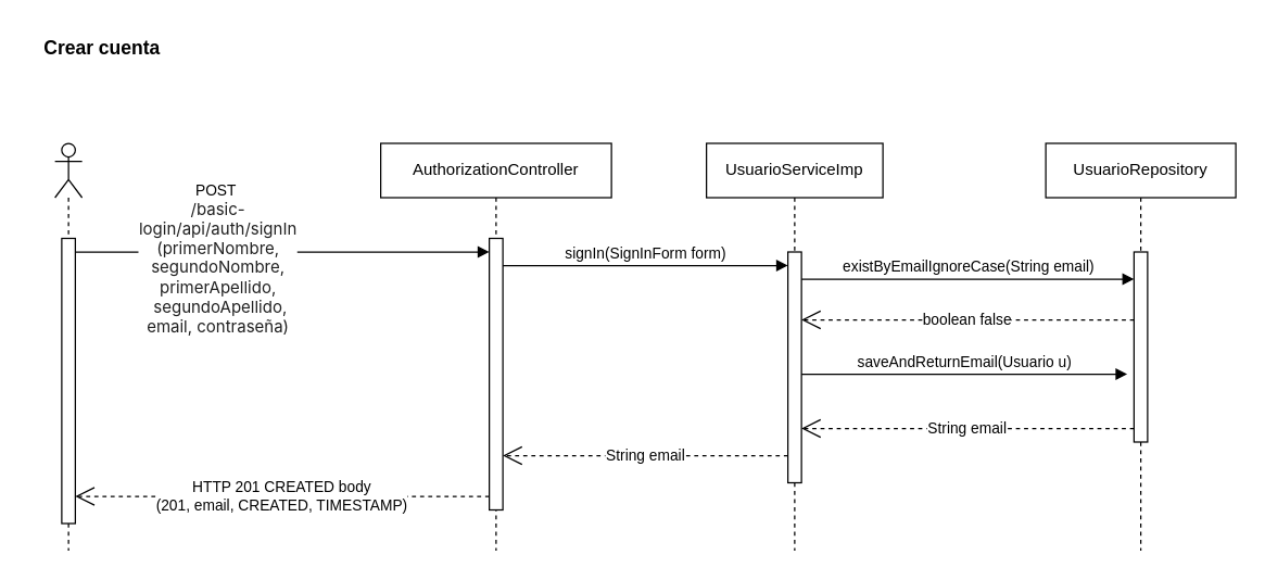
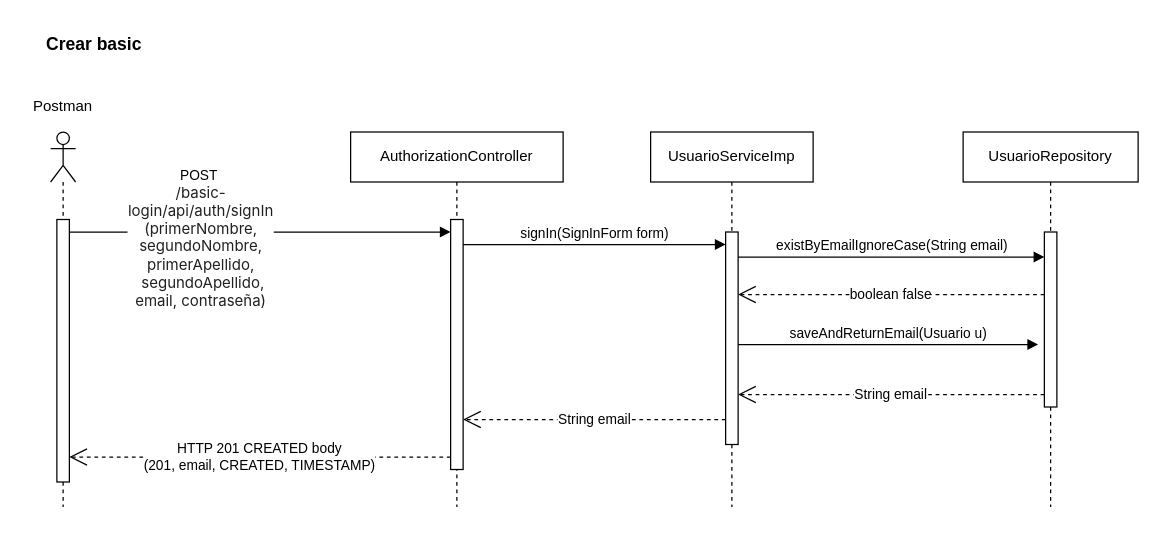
  <mxCell id="0" />
  <mxCell id="1" parent="0" />
  <mxCell id="2" value="AuthorizationController" style="shape=umlLifeline;perimeter=lifelinePerimeter;whiteSpace=wrap;html=1;container=1;dropTarget=0;collapsible=0;recursiveResize=0;outlineConnect=0;portConstraint=eastwest;newEdgeStyle={&quot;curved&quot;:0,&quot;rounded&quot;:0};" vertex="1" parent="1"><mxGeometry x="280" y="105" width="170" height="300" as="geometry" /></mxCell>
  <mxCell id="3" value="" style="html=1;points=[[0,0,0,0,5],[0,1,0,0,-5],[1,0,0,0,5],[1,1,0,0,-5]];perimeter=orthogonalPerimeter;outlineConnect=0;targetShapes=umlLifeline;portConstraint=eastwest;newEdgeStyle={&quot;curved&quot;:0,&quot;rounded&quot;:0};" vertex="1" parent="2"><mxGeometry x="80" y="70" width="10" height="200" as="geometry" /></mxCell>
  <mxCell id="4" value="UsuarioServiceImp" style="shape=umlLifeline;perimeter=lifelinePerimeter;whiteSpace=wrap;html=1;container=1;dropTarget=0;collapsible=0;recursiveResize=0;outlineConnect=0;portConstraint=eastwest;newEdgeStyle={&quot;curved&quot;:0,&quot;rounded&quot;:0};" vertex="1" parent="1"><mxGeometry x="520" y="105" width="130" height="300" as="geometry" /></mxCell>
  <mxCell id="5" value="" style="html=1;points=[[0,0,0,0,5],[0,1,0,0,-5],[1,0,0,0,5],[1,1,0,0,-5]];perimeter=orthogonalPerimeter;outlineConnect=0;targetShapes=umlLifeline;portConstraint=eastwest;newEdgeStyle={&quot;curved&quot;:0,&quot;rounded&quot;:0};" vertex="1" parent="4"><mxGeometry x="60" y="80" width="10" height="170" as="geometry" /></mxCell>
  <mxCell id="6" value="signIn(SignInForm form)" style="html=1;verticalAlign=bottom;endArrow=block;curved=0;rounded=0;" edge="1" parent="1" target="5"><mxGeometry width="80" relative="1" as="geometry"><mxPoint x="370" y="195" as="sourcePoint" /><mxPoint x="580" y="195" as="targetPoint" /></mxGeometry></mxCell>
  <mxCell id="7" value="UsuarioRepository" style="shape=umlLifeline;perimeter=lifelinePerimeter;whiteSpace=wrap;html=1;container=1;dropTarget=0;collapsible=0;recursiveResize=0;outlineConnect=0;portConstraint=eastwest;newEdgeStyle={&quot;curved&quot;:0,&quot;rounded&quot;:0};" vertex="1" parent="1"><mxGeometry x="770" y="105" width="140" height="300" as="geometry" /></mxCell>
  <mxCell id="8" value="" style="html=1;points=[[0,0,0,0,5],[0,1,0,0,-5],[1,0,0,0,5],[1,1,0,0,-5]];perimeter=orthogonalPerimeter;outlineConnect=0;targetShapes=umlLifeline;portConstraint=eastwest;newEdgeStyle={&quot;curved&quot;:0,&quot;rounded&quot;:0};" vertex="1" parent="7"><mxGeometry x="65" y="80" width="10" height="140" as="geometry" /></mxCell>
  <mxCell id="9" value="existByEmailIgnoreCase(String email)" style="html=1;verticalAlign=bottom;endArrow=block;curved=0;rounded=0;" edge="1" parent="1" source="5" target="8"><mxGeometry width="80" relative="1" as="geometry"><mxPoint x="520" y="205" as="sourcePoint" /><mxPoint x="600" y="205" as="targetPoint" /><Array as="points"><mxPoint x="620" y="205" /></Array></mxGeometry></mxCell>
  <mxCell id="10" value="boolean false" style="endArrow=open;endSize=12;dashed=1;html=1;rounded=0;" edge="1" parent="1"><mxGeometry width="160" relative="1" as="geometry"><mxPoint x="835" y="235" as="sourcePoint" /><mxPoint x="590" y="235" as="targetPoint" /></mxGeometry></mxCell>
  <mxCell id="11" value="saveAndReturnEmail(Usuario u)" style="html=1;verticalAlign=bottom;endArrow=block;curved=0;rounded=0;" edge="1" parent="1"><mxGeometry width="80" relative="1" as="geometry"><mxPoint x="590" y="275" as="sourcePoint" /><mxPoint x="830" y="275" as="targetPoint" /></mxGeometry></mxCell>
  <mxCell id="12" value="String email" style="endArrow=open;endSize=12;dashed=1;html=1;rounded=0;" edge="1" parent="1" source="8"><mxGeometry width="160" relative="1" as="geometry"><mxPoint x="845" y="315" as="sourcePoint" /><mxPoint x="590" y="315" as="targetPoint" /></mxGeometry></mxCell>
  <mxCell id="13" value="String email" style="endArrow=open;endSize=12;dashed=1;html=1;rounded=0;" edge="1" parent="1"><mxGeometry width="160" relative="1" as="geometry"><mxPoint x="580" y="335" as="sourcePoint" /><mxPoint x="370" y="335" as="targetPoint" /></mxGeometry></mxCell>
  <mxCell id="14" value="" style="shape=umlLifeline;perimeter=lifelinePerimeter;whiteSpace=wrap;html=1;container=1;dropTarget=0;collapsible=0;recursiveResize=0;outlineConnect=0;portConstraint=eastwest;newEdgeStyle={&quot;curved&quot;:0,&quot;rounded&quot;:0};participant=umlActor;" vertex="1" parent="1"><mxGeometry x="40" y="105" width="20" height="300" as="geometry" /></mxCell>
  <mxCell id="15" value="" style="html=1;points=[[0,0,0,0,5],[0,1,0,0,-5],[1,0,0,0,5],[1,1,0,0,-5]];perimeter=orthogonalPerimeter;outlineConnect=0;targetShapes=umlLifeline;portConstraint=eastwest;newEdgeStyle={&quot;curved&quot;:0,&quot;rounded&quot;:0};" vertex="1" parent="14"><mxGeometry x="5" y="70" width="10" height="210" as="geometry" /></mxCell>
+ <mxCell id="16" value="Postman" style="text;strokeColor=none;align=center;fillColor=none;html=1;verticalAlign=middle;whiteSpace=wrap;rounded=0;" vertex="1" parent="1"><mxGeometry x="20" y="70" width="60" height="30" as="geometry" /></mxCell>
  <mxCell id="17" value="POST&amp;nbsp;&lt;div&gt;&lt;span style=&quot;color: rgb(33, 33, 33); font-family: Inter, OpenSans, Helvetica, Arial, sans-serif; font-size: 12px; text-align: left; white-space: pre-wrap;&quot;&gt;/basic-login/api/auth/signIn&lt;/span&gt;&lt;/div&gt;&lt;div&gt;&lt;span style=&quot;color: rgb(33, 33, 33); font-family: Inter, OpenSans, Helvetica, Arial, sans-serif; font-size: 12px; text-align: left; white-space: pre-wrap;&quot;&gt;(primerNombre, segundoNombre, primerApellido,&lt;/span&gt;&lt;/div&gt;&lt;div&gt;&lt;span style=&quot;color: rgb(33, 33, 33); font-family: Inter, OpenSans, Helvetica, Arial, sans-serif; font-size: 12px; text-align: left; white-space: pre-wrap;&quot;&gt; segundoApellido, email, contraseña)&lt;/span&gt;&lt;/div&gt;" style="html=1;verticalAlign=bottom;endArrow=block;curved=0;rounded=0;" edge="1" parent="1" source="15" target="3"><mxGeometry x="-0.311" y="-65" width="80" relative="1" as="geometry"><mxPoint x="55" y="185" as="sourcePoint" /><mxPoint x="310" y="185" as="targetPoint" /><Array as="points"><mxPoint x="120" y="185" /></Array><mxPoint as="offset" /></mxGeometry></mxCell>
  <mxCell id="18" value="HTTP 201 CREATED body&lt;div&gt;(201, email, CREATED, TIMESTAMP)&lt;/div&gt;" style="endArrow=open;endSize=12;dashed=1;html=1;rounded=0;" edge="1" parent="1" source="3" target="15"><mxGeometry width="160" relative="1" as="geometry"><mxPoint x="260" y="365" as="sourcePoint" /><mxPoint x="100" y="365" as="targetPoint" /><Array as="points"><mxPoint x="180" y="365" /></Array></mxGeometry></mxCell>
- <mxCell id="19" value="&lt;font style=&quot;font-size: 14px;&quot;&gt;&lt;b&gt;Crear cuenta&lt;/b&gt;&lt;/font&gt;" style="text;strokeColor=none;align=center;fillColor=none;html=1;verticalAlign=middle;whiteSpace=wrap;rounded=0;" vertex="1" parent="1"><mxGeometry x="20" y="20" width="110" height="30" as="geometry" /></mxCell>
+ <mxCell id="19" value="&lt;font style=&quot;font-size: 14px;&quot;&gt;&lt;b&gt;Crear basic&lt;/b&gt;&lt;/font&gt;" style="text;strokeColor=none;align=center;fillColor=none;html=1;verticalAlign=middle;whiteSpace=wrap;rounded=0;" vertex="1" parent="1"><mxGeometry x="20" y="20" width="110" height="30" as="geometry" /></mxCell>
